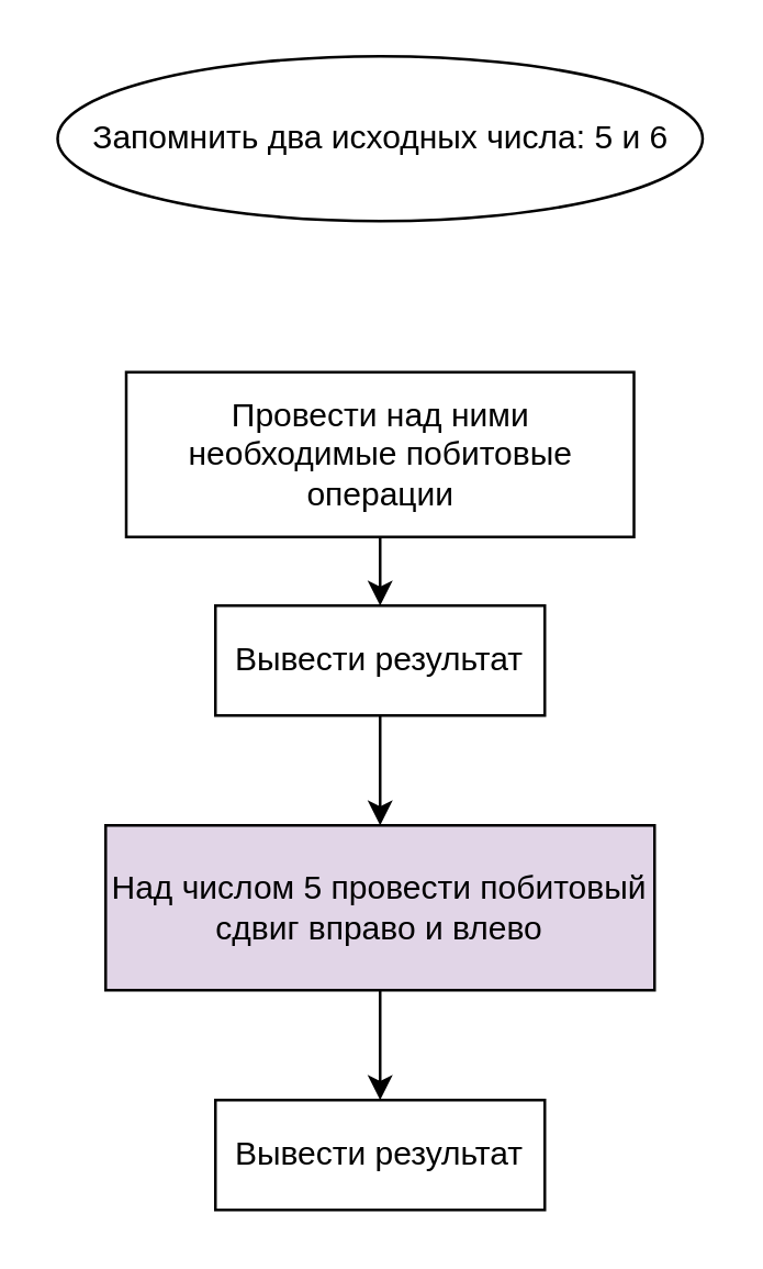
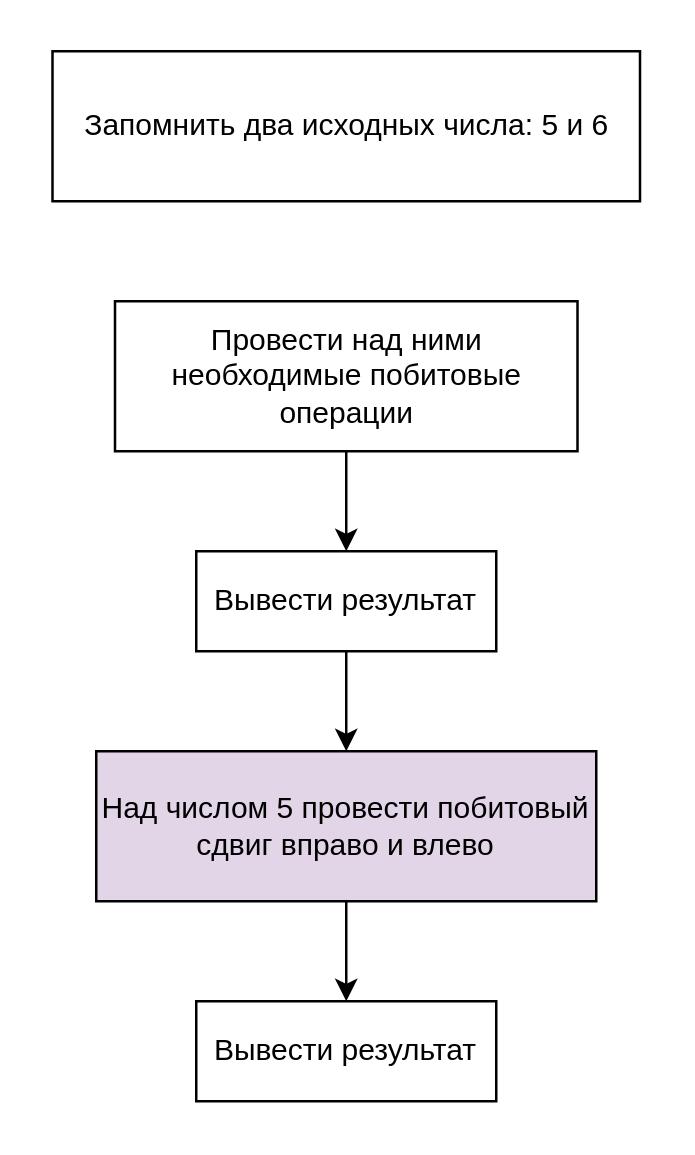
  <mxCell id="0" />
  <mxCell id="1" parent="0" />
- <mxCell id="2" value="Запомнить два исходных числа: 5 и 6" style="ellipse;whiteSpace=wrap;html=1;" vertex="1" parent="1"><mxGeometry x="20.5" y="20" width="235" height="60" as="geometry" /></mxCell>
+ <mxCell id="2" value="Запомнить два исходных числа: 5 и 6" style="rounded=0;whiteSpace=wrap;html=1;" vertex="1" parent="1"><mxGeometry x="20.5" y="20" width="235" height="60" as="geometry" /></mxCell>
  <mxCell id="3" value="" style="edgeStyle=orthogonalEdgeStyle;rounded=0;orthogonalLoop=1;jettySize=auto;html=1;" edge="1" parent="1" source="4" target="6"><mxGeometry relative="1" as="geometry" /></mxCell>
- <mxCell id="4" value="Провести над ними необходимые побитовые операции" style="whiteSpace=wrap;html=1;rounded=0;" vertex="1" parent="1"><mxGeometry x="45.5" y="135" width="185" height="60" as="geometry" /></mxCell>
+ <mxCell id="4" value="Провести над ними необходимые побитовые операции" style="whiteSpace=wrap;html=1;rounded=0;" vertex="1" parent="1"><mxGeometry x="45.5" y="120" width="185" height="60" as="geometry" /></mxCell>
  <mxCell id="5" value="" style="edgeStyle=orthogonalEdgeStyle;rounded=0;orthogonalLoop=1;jettySize=auto;html=1;" edge="1" parent="1" source="6" target="8"><mxGeometry relative="1" as="geometry" /></mxCell>
  <mxCell id="6" value="Вывести результат" style="whiteSpace=wrap;html=1;rounded=0;" vertex="1" parent="1"><mxGeometry x="78" y="220" width="120" height="40" as="geometry" /></mxCell>
  <mxCell id="7" value="" style="edgeStyle=orthogonalEdgeStyle;rounded=0;orthogonalLoop=1;jettySize=auto;html=1;" edge="1" parent="1" source="8" target="9"><mxGeometry relative="1" as="geometry" /></mxCell>
  <mxCell id="8" value="Над числом 5 провести побитовый сдвиг вправо и влево" style="whiteSpace=wrap;html=1;rounded=0;fillColor=#e1d5e7;" vertex="1" parent="1"><mxGeometry x="38" y="300" width="200" height="60" as="geometry" /></mxCell>
  <mxCell id="9" value="Вывести результат" style="whiteSpace=wrap;html=1;rounded=0;" vertex="1" parent="1"><mxGeometry x="78" y="400" width="120" height="40" as="geometry" /></mxCell>
